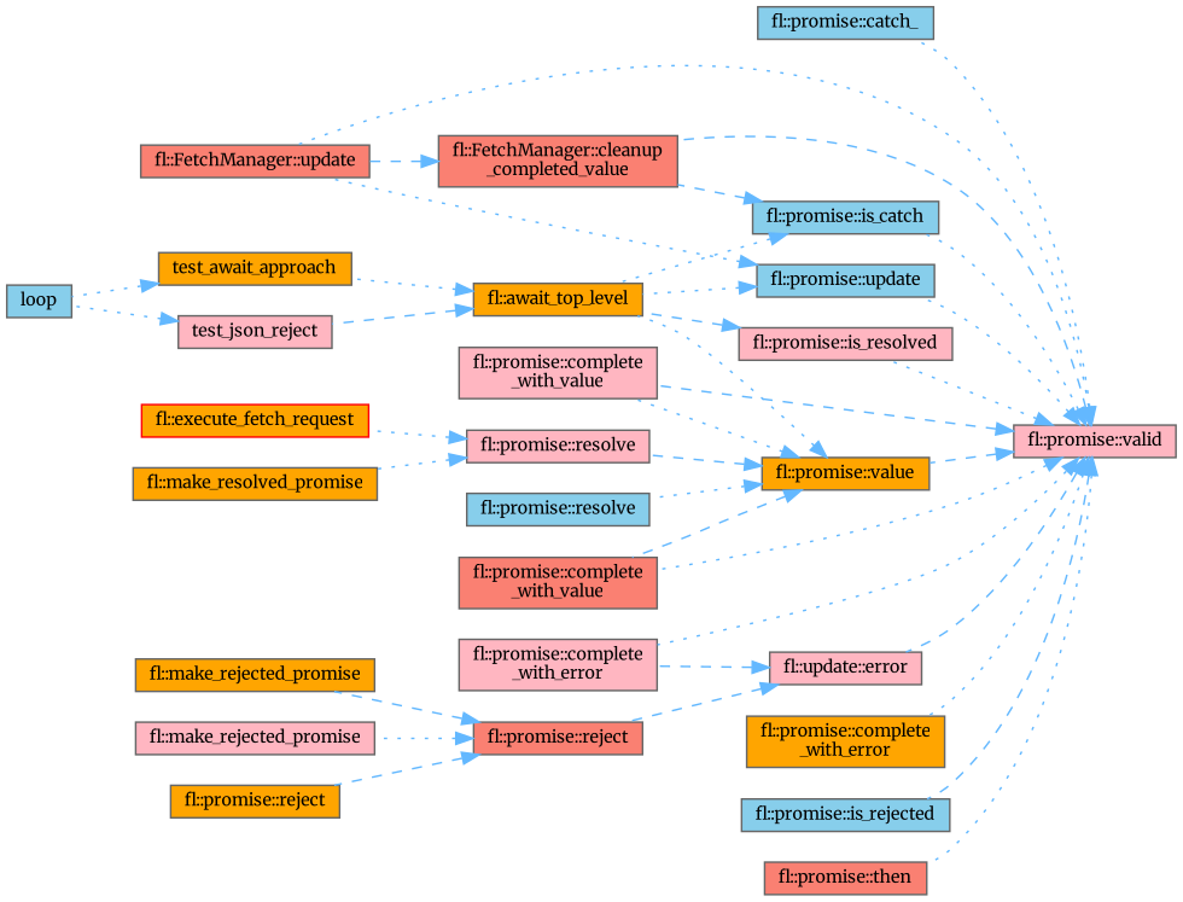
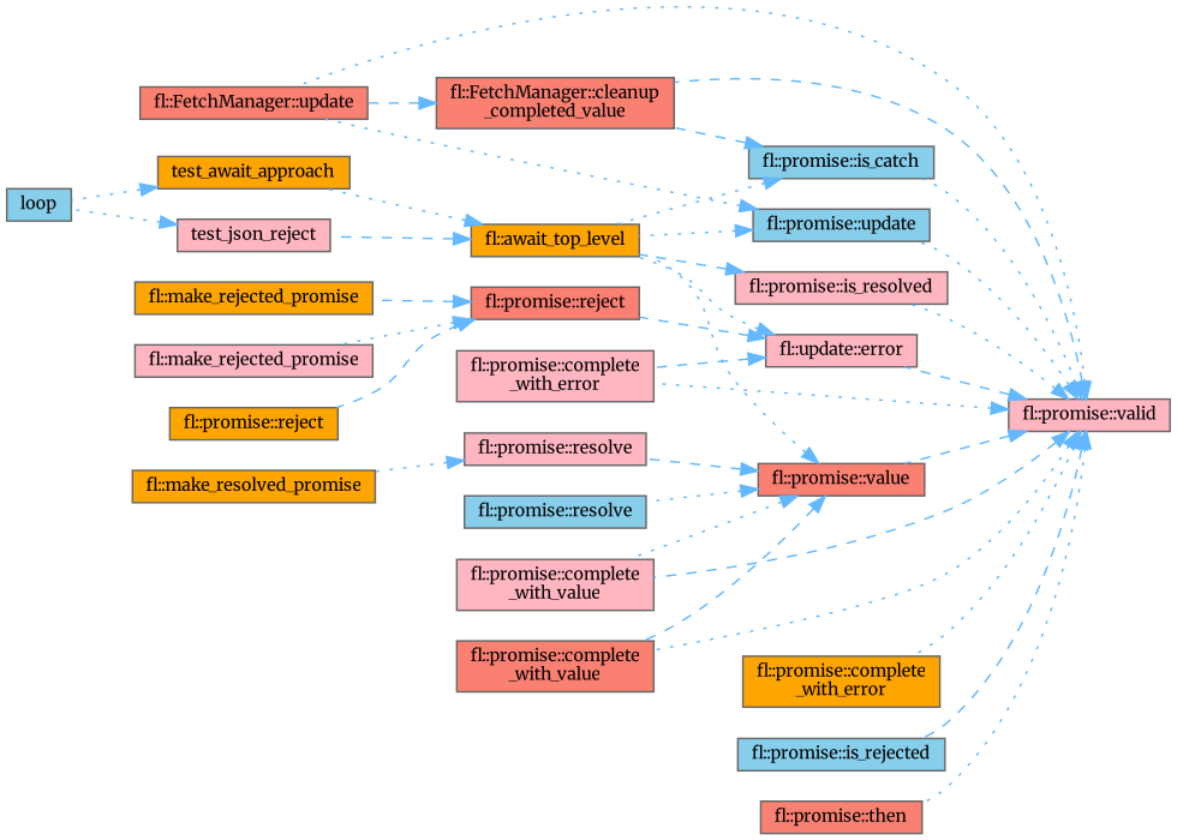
  digraph {
    fontname=Merriweather
    rankdir=RL
    node [color=grey40 fillcolor=lightpink fontname=Merriweather fontsize=10 shape=box style=filled]
    edge [color=steelblue1 dir=back fontname=Merriweather fontsize=10 labelfontname=Helvetica labelfontsize=10 style=dotted]
    n1 [color=gray40 fontcolor=black height=0.2 label="fl::promise::valid" width=0.4]
-   n2 [fillcolor=skyblue height=0.2 label="fl::promise::catch_" width=0.4]
    n3 [fillcolor=salmon height=0.2 label="fl::FetchManager::cleanup\l_completed_value" width=0.4]
    n4 [fillcolor=salmon height=0.2 label="fl::FetchManager::update" width=0.4]
    n5 [height=0.2 label="fl::promise::complete\l_with_error" width=0.4]
    n6 [fillcolor=orange height=0.2 label="fl::promise::complete\l_with_error" width=0.4]
    n7 [height=0.2 label="fl::promise::complete\l_with_value" width=0.4]
    n8 [fillcolor=salmon height=0.2 label="fl::promise::complete\l_with_value" width=0.4]
    n9 [height=0.2 label="fl::update::error" width=0.4]
    n10 [fillcolor=skyblue height=0.2 label="fl::promise::is_catch" width=0.4]
    n11 [fillcolor=skyblue height=0.2 label="fl::promise::is_rejected" width=0.4]
    n12 [height=0.2 label="fl::promise::is_resolved" width=0.4]
    n13 [fillcolor=salmon height=0.2 label="fl::promise::then" width=0.4]
    n14 [fillcolor=skyblue height=0.2 label="fl::promise::update" width=0.4]
-   n15 [fillcolor=orange height=0.2 label="fl::promise::value" width=0.4]
+   n15 [fillcolor=salmon height=0.2 label="fl::promise::value" width=0.4]
    n16 [fillcolor=orange height=0.2 label="fl::await_top_level" width=0.4]
    n17 [fillcolor=orange height=0.2 label=test_await_approach width=0.4]
    n18 [height=0.2 label=test_json_reject width=0.4]
    n19 [fillcolor=salmon height=0.2 label="fl::promise::reject" width=0.4]
    n20 [height=0.2 label="fl::promise::resolve" width=0.4]
    n21 [fillcolor=skyblue height=0.2 label="fl::promise::resolve" width=0.4]
    n22 [fillcolor=skyblue height=0.2 label=loop width=0.4]
    n23 [fillcolor=orange height=0.2 label="fl::make_rejected_promise" width=0.4]
    n24 [height=0.2 label="fl::make_rejected_promise" width=0.4]
    n25 [fillcolor=orange height=0.2 label="fl::promise::reject" width=0.4]
-   n26 [color=red fillcolor=orange height=0.2 label="fl::execute_fetch_request" width=0.4]
    n27 [fillcolor=orange height=0.2 label="fl::make_resolved_promise" width=0.4]
-   n1 -> n2
    n1 -> n3 [style=dashed]
    n1 -> n4
    n1 -> n5
    n1 -> n6
    n1 -> n7 [style=dashed]
    n1 -> n8
    n1 -> n9 [style=dashed]
    n1 -> n10
    n1 -> n11 [style=dashed]
    n1 -> n12
    n1 -> n13
    n1 -> n14
    n1 -> n15 [style=dashed]
    n3 -> n4 [style=dashed]
    n9 -> n5 [style=dashed]
+   n9 -> n16
    n9 -> n19 [style=dashed]
    n10 -> n3 [style=dashed]
    n10 -> n16
    n12 -> n16 [style=dashed]
    n14 -> n4
    n14 -> n16
    n15 -> n7
    n15 -> n8 [style=dashed]
    n15 -> n16
    n15 -> n20 [style=dashed]
    n15 -> n21
    n16 -> n17
    n16 -> n18 [style=dashed]
    n17 -> n22
    n18 -> n22
    n19 -> n23 [style=dashed]
    n19 -> n24
    n19 -> n25 [style=dashed]
-   n20 -> n26
    n20 -> n27
  }
